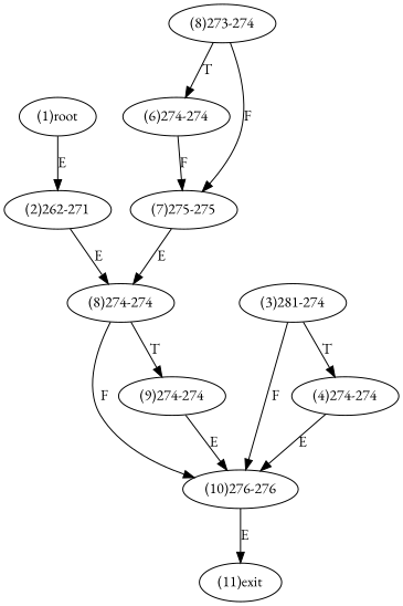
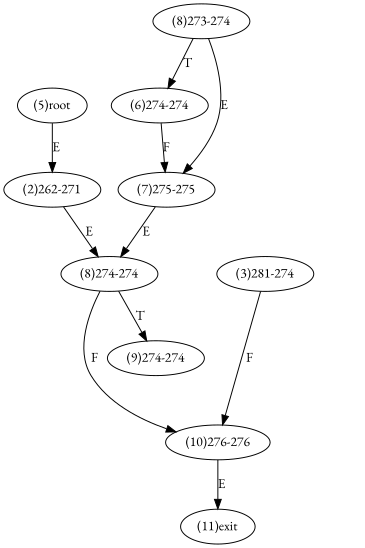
  digraph {
    fontname="EB Garamond"
    node [fontname="EB Garamond"]
    edge [fontname="EB Garamond"]
-   n1 [label="(1)root"]
+   n1 [label="(5)root"]
    n2 [label="(2)262-271"]
    n3 [label="(8)274-274"]
    n4 [label="(10)276-276"]
    n5 [label="(9)274-274"]
    n6 [label="(3)281-274"]
-   n7 [label="(4)274-274"]
    n8 [label="(11)exit"]
    n9 [label="(8)273-274"]
    n10 [label="(6)274-274"]
    n11 [label="(7)275-275"]
    n1 -> n2 [label=E]
    n2 -> n3 [label=E]
    n3 -> n4 [label=F]
    n3 -> n5 [label=T]
    n4 -> n8 [label=E]
-   n5 -> n4 [label=E]
    n6 -> n4 [label=F]
-   n6 -> n7 [label=T]
-   n7 -> n4 [label=E]
    n9 -> n10 [label=T]
-   n9 -> n11 [label=F]
+   n9 -> n11 [label=E]
    n10 -> n11 [label=F]
    n11 -> n3 [label=E]
  }
